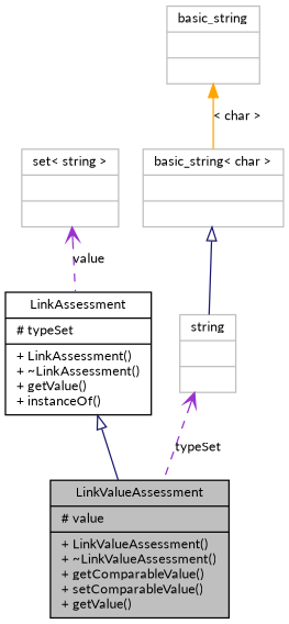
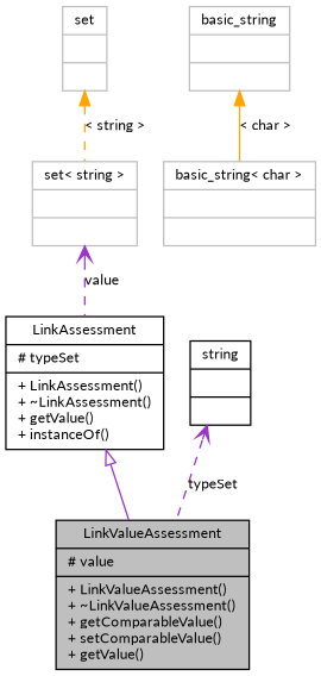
  digraph {
    fontname=Lato
    node [color=grey75 fillcolor=white fontname=Lato fontsize=10 shape=record style=filled]
    edge [color=midnightblue dir=back fontname=Lato fontsize=10 labelfontname="FreeSans.ttf" labelfontsize=10 style=solid]
    n1 [color=black fillcolor=grey75 fontcolor=black height=0.2 label="{LinkValueAssessment\n|# value\l|+ LinkValueAssessment()\l+ ~LinkValueAssessment()\l+ getComparableValue()\l+ setComparableValue()\l+ getValue()\l}" width=0.4]
    n2 [color=black height=0.2 label="{LinkAssessment\n|# typeSet\l|+ LinkAssessment()\l+ ~LinkAssessment()\l+ getValue()\l+ instanceOf()\l}" width=0.4]
    n3 [height=0.2 label="{set\< string \>\n||}" width=0.4]
-   n5 [height=0.2 label="{string\n||}" width=0.4]
+   n4 [height=0.2 label="{set\n||}" width=0.4]
+   n5 [color=black height=0.2 label="{string\n||}" width=0.4]
    n6 [height=0.2 label="{basic_string\< char \>\n||}" width=0.4]
    n7 [height=0.2 label="{basic_string\n||}" width=0.4]
-   n2 -> n1 [arrowtail=empty]
+   n2 -> n1 [arrowtail=empty color=darkorchid3]
    n3 -> n2 [arrowtail=open color=darkorchid3 label=value style=dashed]
+   n4 -> n3 [color=orange label="\< string \>" style=dashed]
    n5 -> n1 [arrowtail=open color=darkorchid3 label=typeSet style=dashed]
-   n6 -> n5 [arrowtail=empty]
    n7 -> n6 [color=orange label="\< char \>"]
  }
